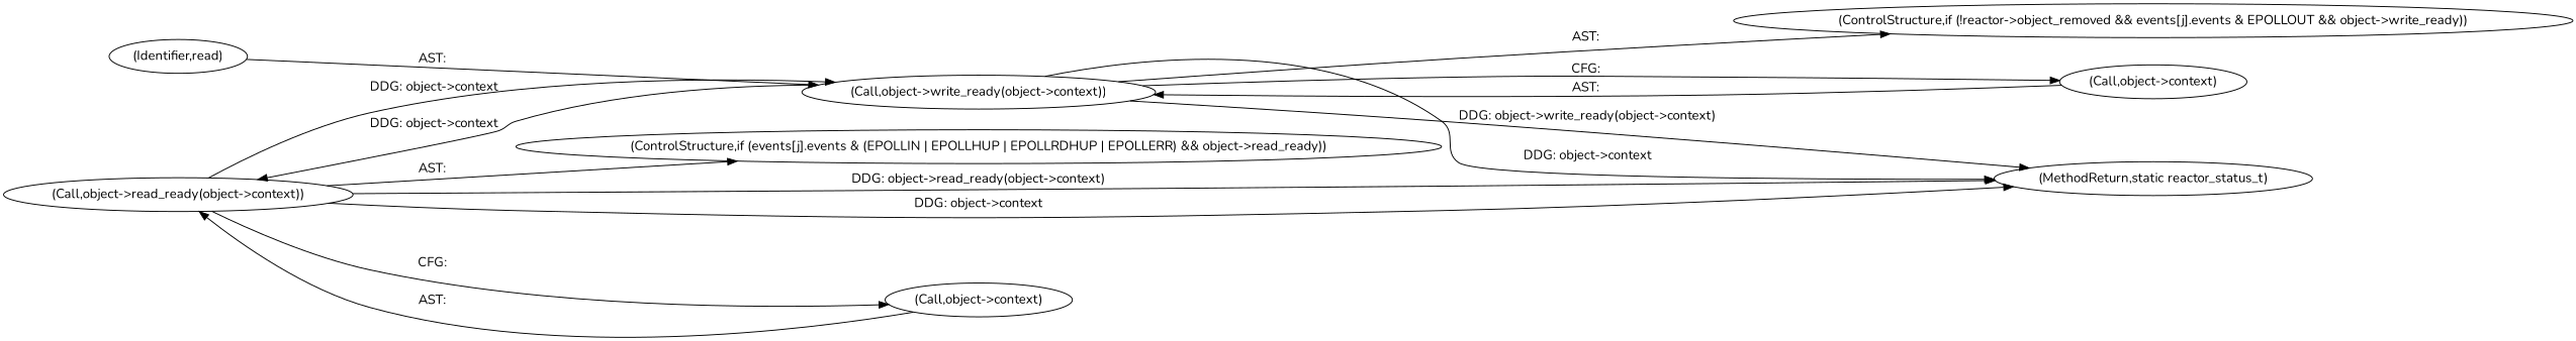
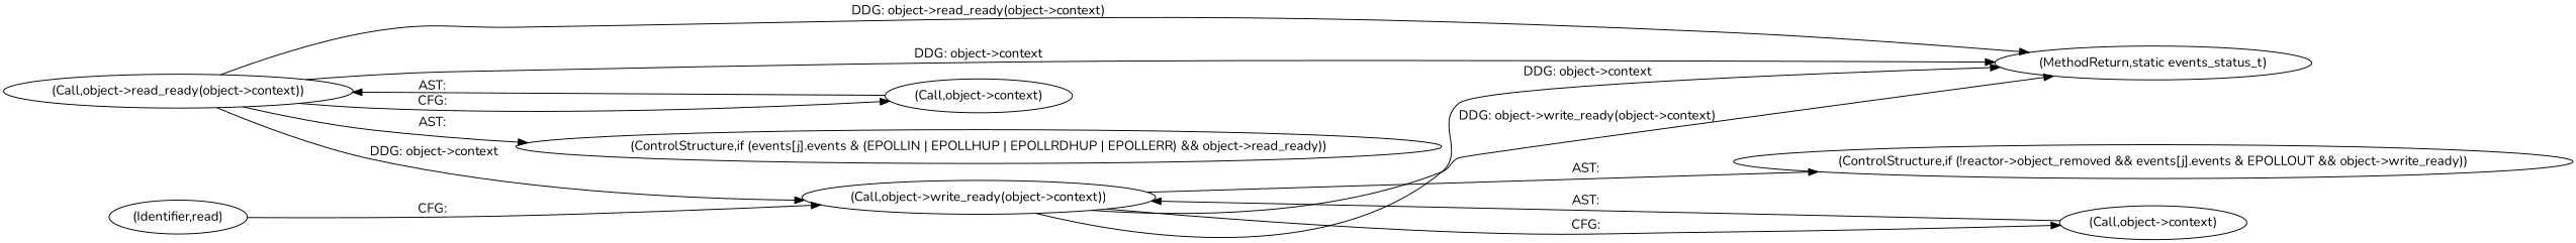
  digraph {
    fontname=Nunito
    rankdir=LR
    node [fontname=Nunito]
    edge [fontname=Nunito]
    n1 [label="(Call,object->read_ready(object->context))"]
    n2 [label="(Call,object->write_ready(object->context))"]
    n3 [label="(ControlStructure,if (events[j].events & (EPOLLIN | EPOLLHUP | EPOLLRDHUP | EPOLLERR) && object->read_ready))"]
    n4 [label="(Call,object->context)"]
-   n5 [label="(MethodReturn,static reactor_status_t)"]
+   n5 [label="(MethodReturn,static events_status_t)"]
    n6 [label="(Call,object->context)"]
    n7 [label="(ControlStructure,if (!reactor->object_removed && events[j].events & EPOLLOUT && object->write_ready))"]
    n8 [label="(Identifier,read)"]
    n1 -> n2 [label="DDG: object->context"]
    n1 -> n3 [label="AST: "]
    n1 -> n4 [label="CFG: "]
    n1 -> n5 [label="DDG: object->read_ready(object->context)"]
    n1 -> n5 [label="DDG: object->context"]
-   n2 -> n1 [label="DDG: object->context"]
    n2 -> n5 [label="DDG: object->context"]
    n2 -> n5 [label="DDG: object->write_ready(object->context)"]
    n2 -> n6 [label="CFG: "]
    n2 -> n7 [label="AST: "]
    n4 -> n1 [label="AST: "]
    n6 -> n2 [label="AST: "]
-   n8 -> n2 [label="AST: "]
+   n8 -> n2 [label="CFG: "]
  }
